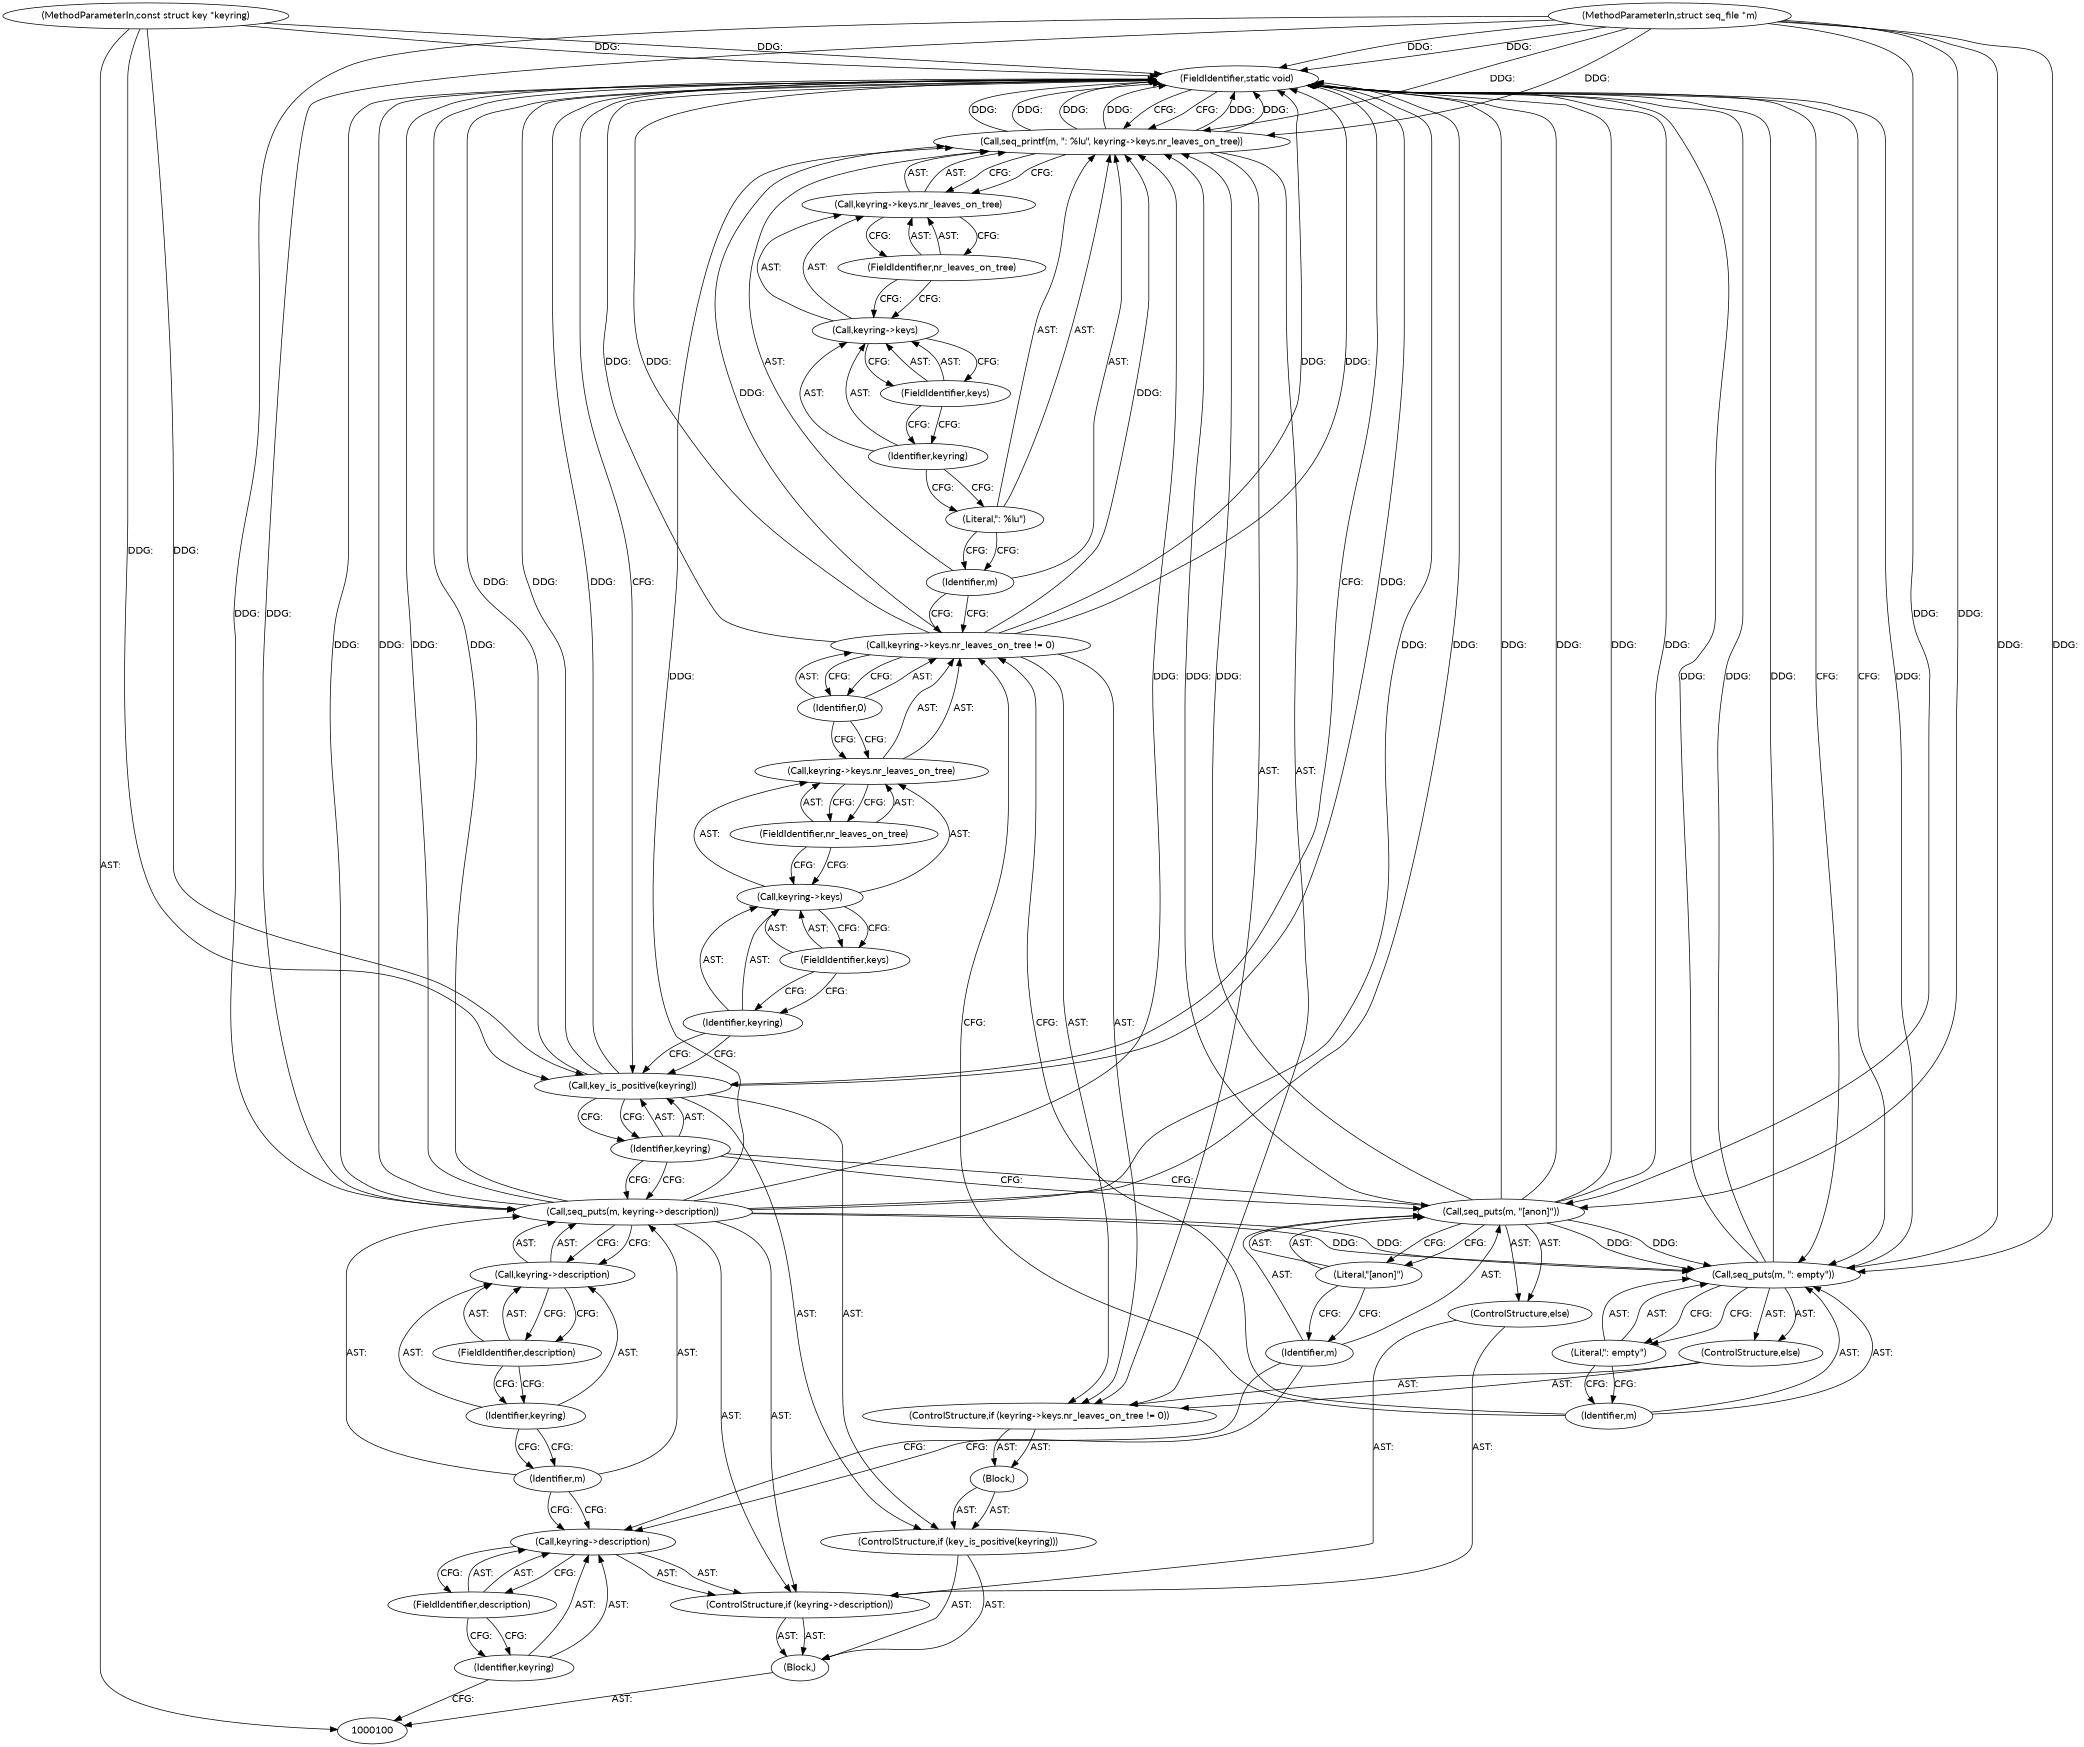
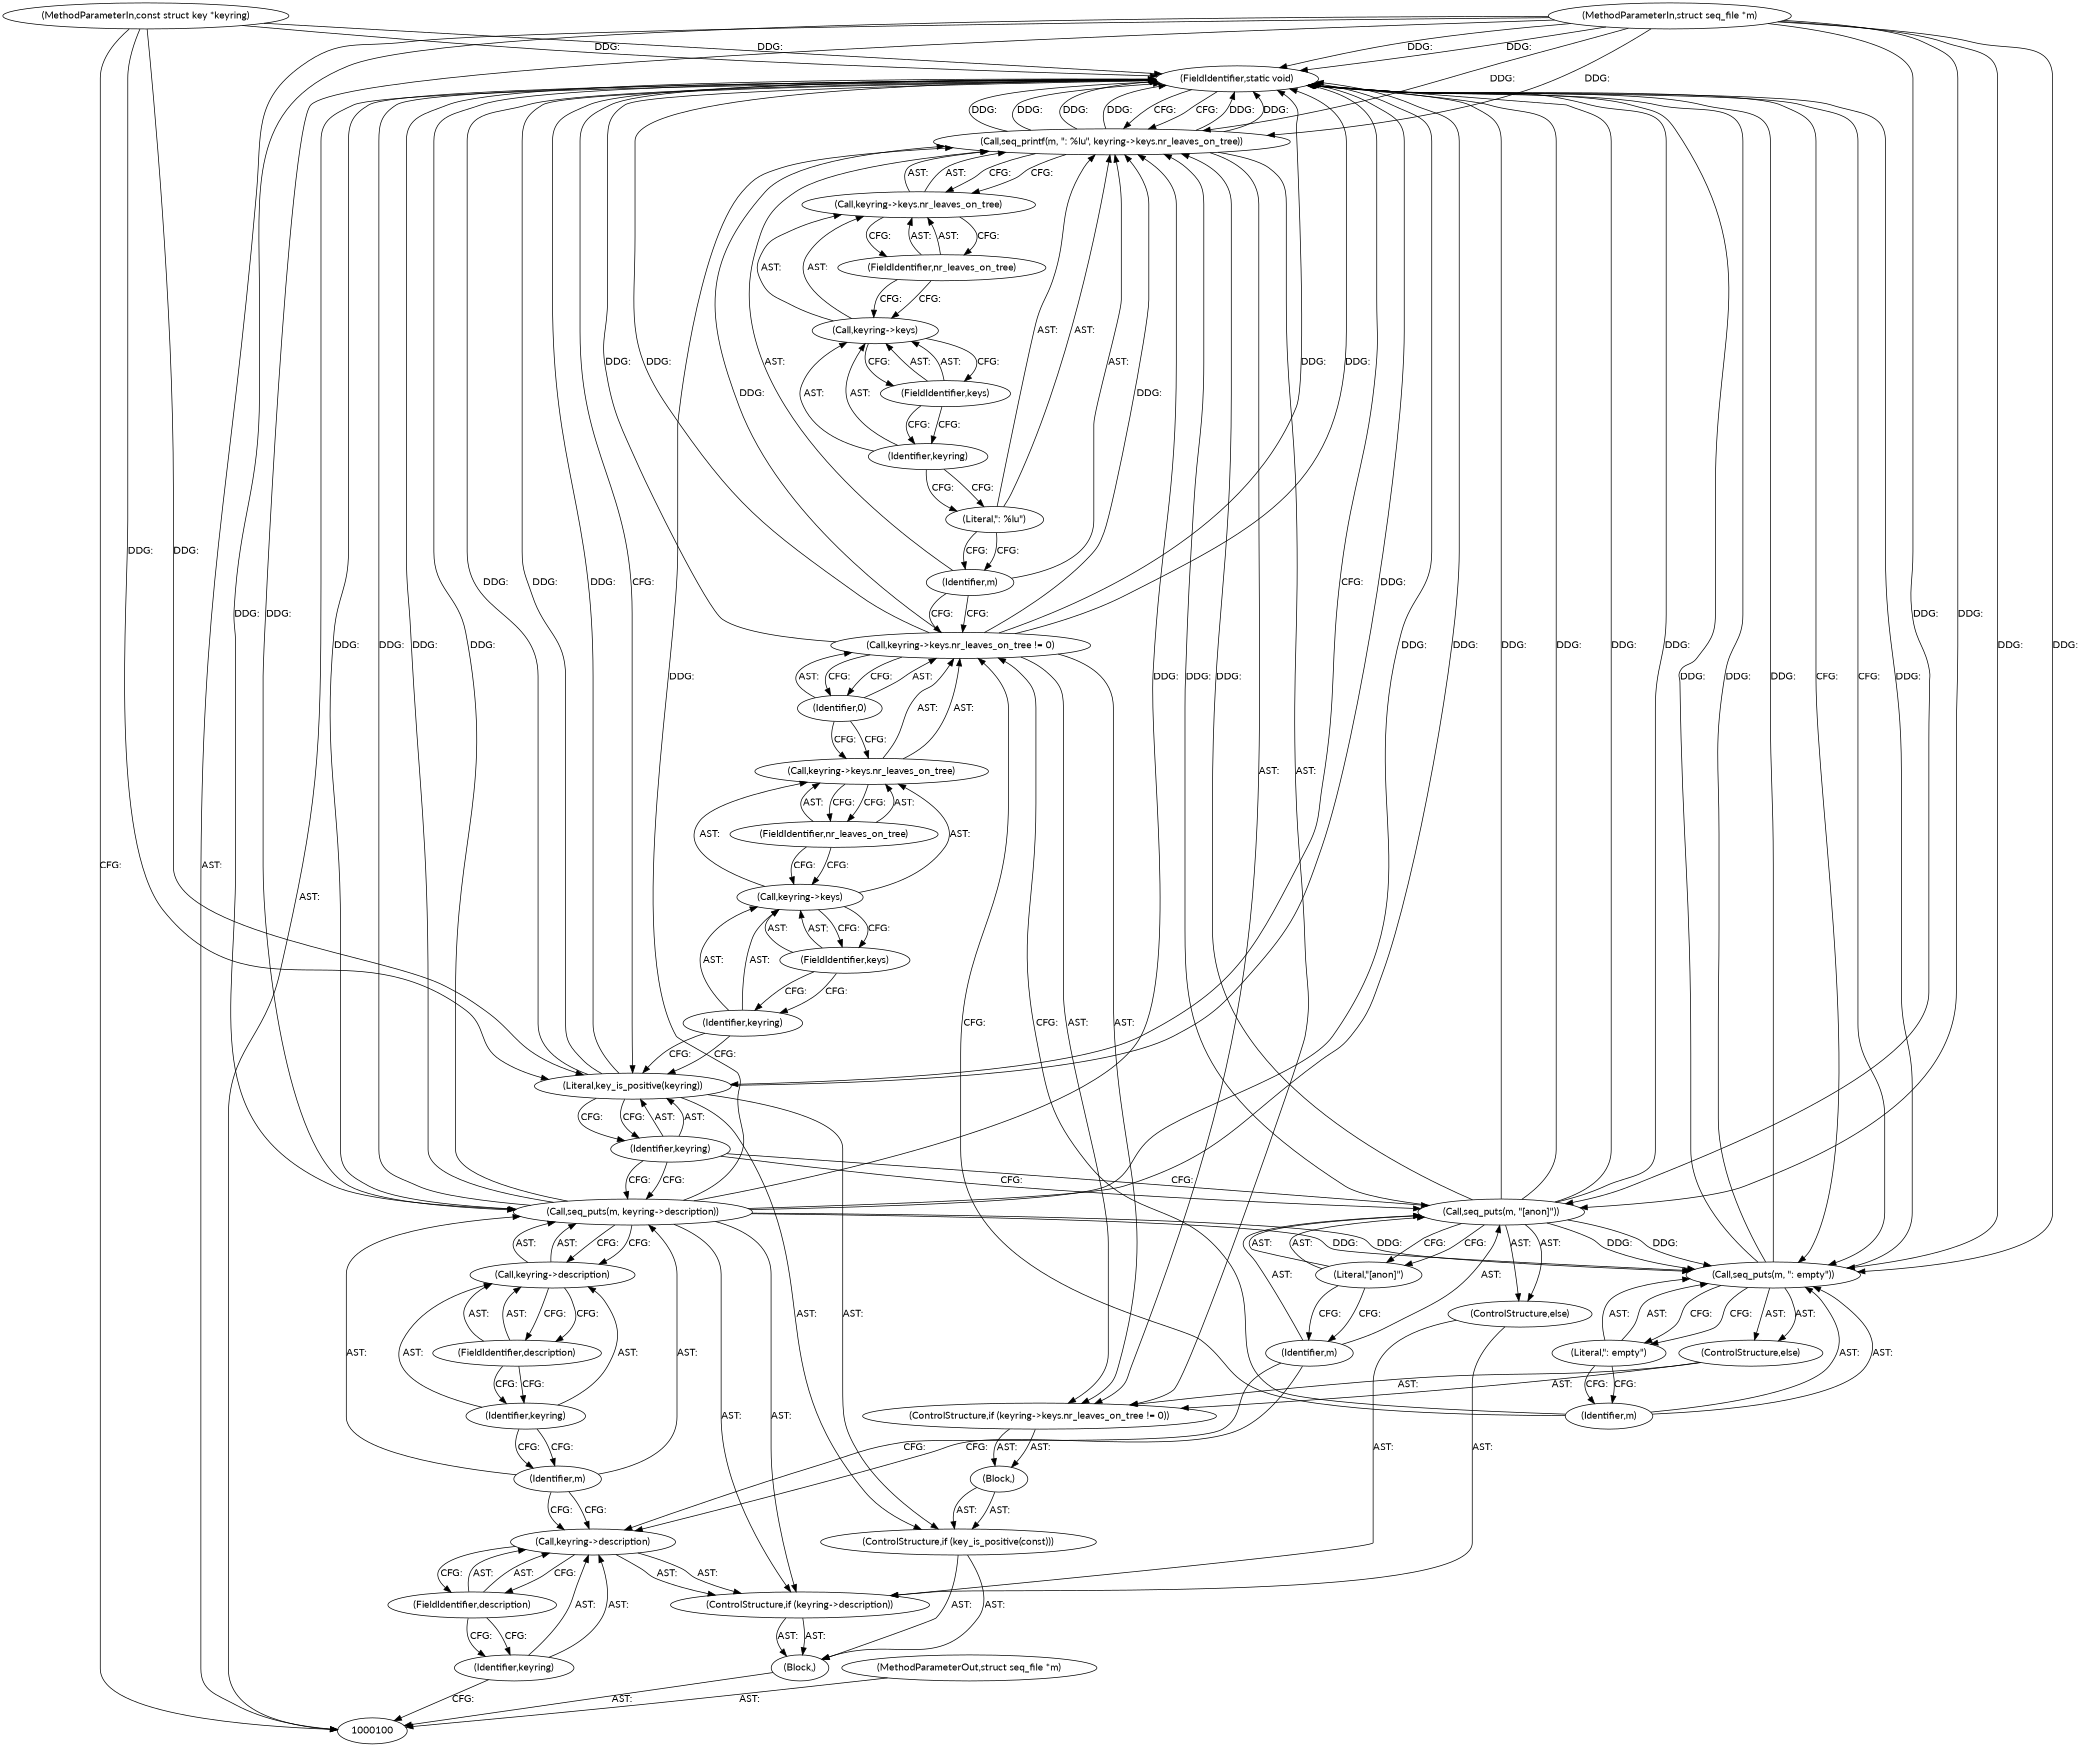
  digraph {
    fontname=Lato
    node [fontname=Lato]
    edge [fontname=Lato]
    n1 [label="(FieldIdentifier,static void)"]
    n2 [label="(Call,seq_printf(m, \": %lu\", keyring->keys.nr_leaves_on_tree))"]
    n3 [label="(Call,seq_puts(m, \": empty\"))"]
-   n4 [label="(Call,key_is_positive(keyring))"]
+   n4 [label="(Literal,key_is_positive(keyring))"]
    1000100
    n6 [label="(Call,keyring->keys.nr_leaves_on_tree)"]
    n7 [label="(ControlStructure,if (keyring->keys.nr_leaves_on_tree != 0))"]
    n8 [label="(ControlStructure,else)"]
    n9 [label="(Literal,\": empty\")"]
-   n10 [label="(ControlStructure,if (key_is_positive(keyring)))"]
+   n10 [label="(ControlStructure,if (key_is_positive(const)))"]
    n11 [label="(Identifier,keyring)"]
    n12 [label="(MethodParameterIn,const struct key *keyring)"]
    n13 [label="(MethodParameterIn,struct seq_file *m)"]
    n14 [label="(Call,seq_puts(m, keyring->description))"]
    n15 [label="(Call,seq_puts(m, \"[anon]\"))"]
    n16 [label="(ControlStructure,if (keyring->description))"]
    n17 [label="(Call,keyring->description)"]
    n18 [label="(ControlStructure,else)"]
    n19 [label="(Literal,\"[anon]\")"]
+   n20 [label="(MethodParameterOut,struct seq_file *m)"]
    n21 [label="(Identifier,m)"]
    n22 [label="(Call,keyring->keys.nr_leaves_on_tree != 0)"]
    n23 [label="(Identifier,0)"]
    n24 [label="(Literal,\": %lu\")"]
    n25 [label="(FieldIdentifier,nr_leaves_on_tree)"]
    n26 [label="(Call,keyring->keys)"]
    n27 [label="(FieldIdentifier,keys)"]
    n28 [label="(Identifier,keyring)"]
    n29 [label="(Block,)"]
    n30 [label="(Identifier,m)"]
    n31 [label="(Block,)"]
    n32 [label="(FieldIdentifier,description)"]
    n33 [label="(Call,keyring->description)"]
    n34 [label="(Identifier,keyring)"]
    n35 [label="(Identifier,m)"]
    n36 [label="(FieldIdentifier,description)"]
    n37 [label="(Identifier,keyring)"]
    n38 [label="(Identifier,m)"]
    n39 [label="(FieldIdentifier,keys)"]
    n40 [label="(Call,keyring->keys)"]
    n41 [label="(Identifier,keyring)"]
    n42 [label="(Call,keyring->keys.nr_leaves_on_tree)"]
    n43 [label="(FieldIdentifier,nr_leaves_on_tree)"]
    n1 -> n2 [label="CFG: "]
    n1 -> n2 [label="CFG: "]
    n1 -> n3 [label="CFG: "]
    n1 -> n3 [label="CFG: "]
    n1 -> n4 [label="CFG: "]
    n1 -> n4 [label="CFG: "]
+   n1 -> 1000100 [label="AST: "]
    n2 -> n1 [label="DDG: "]
    n2 -> n1 [label="DDG: "]
    n2 -> n1 [label="DDG: "]
    n2 -> n1 [label="DDG: "]
    n2 -> n1 [label="DDG: "]
    n2 -> n1 [label="DDG: "]
    n2 -> n6 [label="CFG: "]
    n2 -> n6 [label="CFG: "]
    n2 -> n7 [label="AST: "]
    n2 -> n7 [label="AST: "]
    n3 -> n1 [label="DDG: "]
    n3 -> n1 [label="DDG: "]
    n3 -> n1 [label="DDG: "]
    n3 -> n1 [label="DDG: "]
    n3 -> n8 [label="AST: "]
    n3 -> n8 [label="AST: "]
    n3 -> n9 [label="CFG: "]
    n3 -> n9 [label="CFG: "]
    n4 -> n1 [label="DDG: "]
    n4 -> n1 [label="DDG: "]
    n4 -> n1 [label="DDG: "]
    n4 -> n1 [label="DDG: "]
    n4 -> n10 [label="AST: "]
    n4 -> n10 [label="AST: "]
    n4 -> n11 [label="CFG: "]
    n4 -> n11 [label="CFG: "]
    n6 -> n2 [label="AST: "]
    n6 -> n2 [label="AST: "]
    n6 -> n25 [label="CFG: "]
    n6 -> n25 [label="CFG: "]
    n7 -> n29 [label="AST: "]
    n7 -> n29 [label="AST: "]
    n8 -> n7 [label="AST: "]
    n8 -> n7 [label="AST: "]
    n9 -> n3 [label="AST: "]
    n9 -> n3 [label="AST: "]
    n9 -> n30 [label="CFG: "]
    n9 -> n30 [label="CFG: "]
    n10 -> n31 [label="AST: "]
    n10 -> n31 [label="AST: "]
    n11 -> n4 [label="AST: "]
    n11 -> n4 [label="AST: "]
    n11 -> n14 [label="CFG: "]
    n11 -> n14 [label="CFG: "]
    n11 -> n15 [label="CFG: "]
    n11 -> n15 [label="CFG: "]
    n12 -> n1 [label="DDG: "]
    n12 -> n1 [label="DDG: "]
    n12 -> n4 [label="DDG: "]
    n12 -> n4 [label="DDG: "]
-   n12 -> 1000100 [label="AST: "]
+   n12 -> 1000100 [label="CFG: "]
    n13 -> n1 [label="DDG: "]
    n13 -> n1 [label="DDG: "]
    n13 -> n2 [label="DDG: "]
    n13 -> n2 [label="DDG: "]
    n13 -> n3 [label="DDG: "]
    n13 -> n3 [label="DDG: "]
+   n13 -> 1000100 [label="AST: "]
    n13 -> n14 [label="DDG: "]
    n13 -> n14 [label="DDG: "]
    n13 -> n15 [label="DDG: "]
    n13 -> n15 [label="DDG: "]
    n14 -> n1 [label="DDG: "]
    n14 -> n1 [label="DDG: "]
    n14 -> n1 [label="DDG: "]
    n14 -> n1 [label="DDG: "]
    n14 -> n1 [label="DDG: "]
    n14 -> n1 [label="DDG: "]
    n14 -> n2 [label="DDG: "]
    n14 -> n2 [label="DDG: "]
    n14 -> n3 [label="DDG: "]
    n14 -> n3 [label="DDG: "]
    n14 -> n16 [label="AST: "]
    n14 -> n16 [label="AST: "]
    n14 -> n17 [label="CFG: "]
    n14 -> n17 [label="CFG: "]
    n15 -> n1 [label="DDG: "]
    n15 -> n1 [label="DDG: "]
    n15 -> n1 [label="DDG: "]
    n15 -> n1 [label="DDG: "]
    n15 -> n2 [label="DDG: "]
    n15 -> n2 [label="DDG: "]
    n15 -> n3 [label="DDG: "]
    n15 -> n3 [label="DDG: "]
    n15 -> n18 [label="AST: "]
    n15 -> n18 [label="AST: "]
    n15 -> n19 [label="CFG: "]
    n15 -> n19 [label="CFG: "]
    n16 -> n31 [label="AST: "]
    n16 -> n31 [label="AST: "]
    n17 -> n14 [label="AST: "]
    n17 -> n14 [label="AST: "]
    n17 -> n36 [label="CFG: "]
    n17 -> n36 [label="CFG: "]
    n18 -> n16 [label="AST: "]
    n18 -> n16 [label="AST: "]
    n19 -> n15 [label="AST: "]
    n19 -> n15 [label="AST: "]
    n19 -> n38 [label="CFG: "]
    n19 -> n38 [label="CFG: "]
+   n20 -> 1000100 [label="AST: "]
    n21 -> n2 [label="AST: "]
    n21 -> n2 [label="AST: "]
    n21 -> n22 [label="CFG: "]
    n21 -> n22 [label="CFG: "]
    n22 -> n1 [label="DDG: "]
    n22 -> n1 [label="DDG: "]
    n22 -> n1 [label="DDG: "]
    n22 -> n1 [label="DDG: "]
    n22 -> n2 [label="DDG: "]
    n22 -> n2 [label="DDG: "]
    n22 -> n7 [label="AST: "]
    n22 -> n7 [label="AST: "]
    n22 -> n23 [label="CFG: "]
    n22 -> n23 [label="CFG: "]
    n23 -> n22 [label="AST: "]
    n23 -> n22 [label="AST: "]
    n23 -> n42 [label="CFG: "]
    n23 -> n42 [label="CFG: "]
    n24 -> n2 [label="AST: "]
    n24 -> n2 [label="AST: "]
    n24 -> n21 [label="CFG: "]
    n24 -> n21 [label="CFG: "]
    n25 -> n6 [label="AST: "]
    n25 -> n6 [label="AST: "]
    n25 -> n26 [label="CFG: "]
    n25 -> n26 [label="CFG: "]
    n26 -> n6 [label="AST: "]
    n26 -> n6 [label="AST: "]
    n26 -> n27 [label="CFG: "]
    n26 -> n27 [label="CFG: "]
    n27 -> n26 [label="AST: "]
    n27 -> n26 [label="AST: "]
    n27 -> n28 [label="CFG: "]
    n27 -> n28 [label="CFG: "]
    n28 -> n24 [label="CFG: "]
    n28 -> n24 [label="CFG: "]
    n28 -> n26 [label="AST: "]
    n28 -> n26 [label="AST: "]
    n29 -> n10 [label="AST: "]
    n29 -> n10 [label="AST: "]
    n30 -> n3 [label="AST: "]
    n30 -> n3 [label="AST: "]
    n30 -> n22 [label="CFG: "]
    n30 -> n22 [label="CFG: "]
    n31 -> 1000100 [label="AST: "]
    n32 -> n33 [label="AST: "]
    n32 -> n33 [label="AST: "]
    n32 -> n34 [label="CFG: "]
    n32 -> n34 [label="CFG: "]
    n33 -> n16 [label="AST: "]
    n33 -> n16 [label="AST: "]
    n33 -> n32 [label="CFG: "]
    n33 -> n32 [label="CFG: "]
    n34 -> 1000100 [label="CFG: "]
    n34 -> n33 [label="AST: "]
    n34 -> n33 [label="AST: "]
    n35 -> n14 [label="AST: "]
    n35 -> n14 [label="AST: "]
    n35 -> n33 [label="CFG: "]
    n35 -> n33 [label="CFG: "]
    n36 -> n17 [label="AST: "]
    n36 -> n17 [label="AST: "]
    n36 -> n37 [label="CFG: "]
    n36 -> n37 [label="CFG: "]
    n37 -> n17 [label="AST: "]
    n37 -> n17 [label="AST: "]
    n37 -> n35 [label="CFG: "]
    n37 -> n35 [label="CFG: "]
    n38 -> n15 [label="AST: "]
    n38 -> n15 [label="AST: "]
    n38 -> n33 [label="CFG: "]
    n38 -> n33 [label="CFG: "]
    n39 -> n40 [label="AST: "]
    n39 -> n40 [label="AST: "]
    n39 -> n41 [label="CFG: "]
    n39 -> n41 [label="CFG: "]
    n40 -> n39 [label="CFG: "]
    n40 -> n39 [label="CFG: "]
    n40 -> n42 [label="AST: "]
    n40 -> n42 [label="AST: "]
    n41 -> n4 [label="CFG: "]
    n41 -> n4 [label="CFG: "]
    n41 -> n40 [label="AST: "]
    n41 -> n40 [label="AST: "]
    n42 -> n22 [label="AST: "]
    n42 -> n22 [label="AST: "]
    n42 -> n43 [label="CFG: "]
    n42 -> n43 [label="CFG: "]
    n43 -> n40 [label="CFG: "]
    n43 -> n40 [label="CFG: "]
    n43 -> n42 [label="AST: "]
    n43 -> n42 [label="AST: "]
  }
